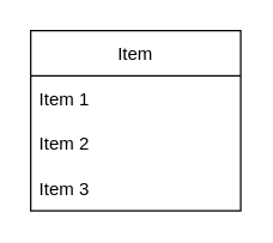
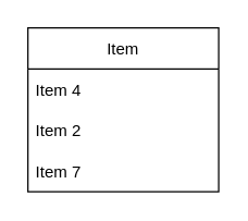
  <mxCell id="0" />
  <mxCell id="1" parent="0" />
  <mxCell id="2" value="Item" style="swimlane;fontStyle=0;childLayout=stackLayout;horizontal=1;startSize=30;horizontalStack=0;resizeParent=1;resizeParentMax=0;resizeLast=0;collapsible=1;marginBottom=0;" parent="1" vertex="1"><mxGeometry x="20" y="20" width="140" height="120" as="geometry" /></mxCell>
- <mxCell id="3" value="Item 1" style="text;strokeColor=none;fillColor=none;align=left;verticalAlign=middle;spacingLeft=4;spacingRight=4;overflow=hidden;points=[[0,0.5],[1,0.5]];portConstraint=eastwest;rotatable=0;" parent="2" vertex="1"><mxGeometry y="30" width="140" height="30" as="geometry" /></mxCell>
+ <mxCell id="3" value="Item 4" style="text;strokeColor=none;fillColor=none;align=left;verticalAlign=middle;spacingLeft=4;spacingRight=4;overflow=hidden;points=[[0,0.5],[1,0.5]];portConstraint=eastwest;rotatable=0;" parent="2" vertex="1"><mxGeometry y="30" width="140" height="30" as="geometry" /></mxCell>
  <mxCell id="4" value="Item 2" style="text;strokeColor=none;fillColor=none;align=left;verticalAlign=middle;spacingLeft=4;spacingRight=4;overflow=hidden;points=[[0,0.5],[1,0.5]];portConstraint=eastwest;rotatable=0;" parent="2" vertex="1"><mxGeometry y="60" width="140" height="30" as="geometry" /></mxCell>
- <mxCell id="5" value="Item 3" style="text;strokeColor=none;fillColor=none;align=left;verticalAlign=middle;spacingLeft=4;spacingRight=4;overflow=hidden;points=[[0,0.5],[1,0.5]];portConstraint=eastwest;rotatable=0;" parent="2" vertex="1"><mxGeometry y="90" width="140" height="30" as="geometry" /></mxCell>
+ <mxCell id="5" value="Item 7" style="text;strokeColor=none;fillColor=none;align=left;verticalAlign=middle;spacingLeft=4;spacingRight=4;overflow=hidden;points=[[0,0.5],[1,0.5]];portConstraint=eastwest;rotatable=0;" parent="2" vertex="1"><mxGeometry y="90" width="140" height="30" as="geometry" /></mxCell>
